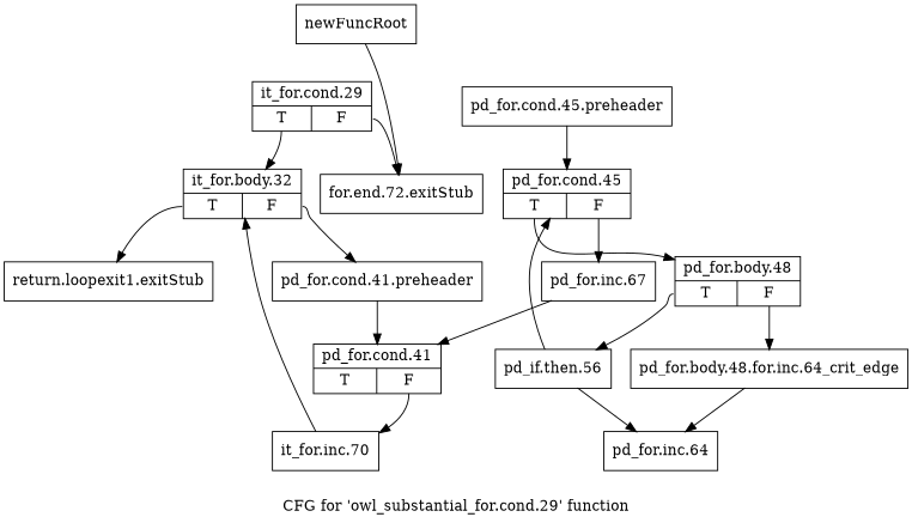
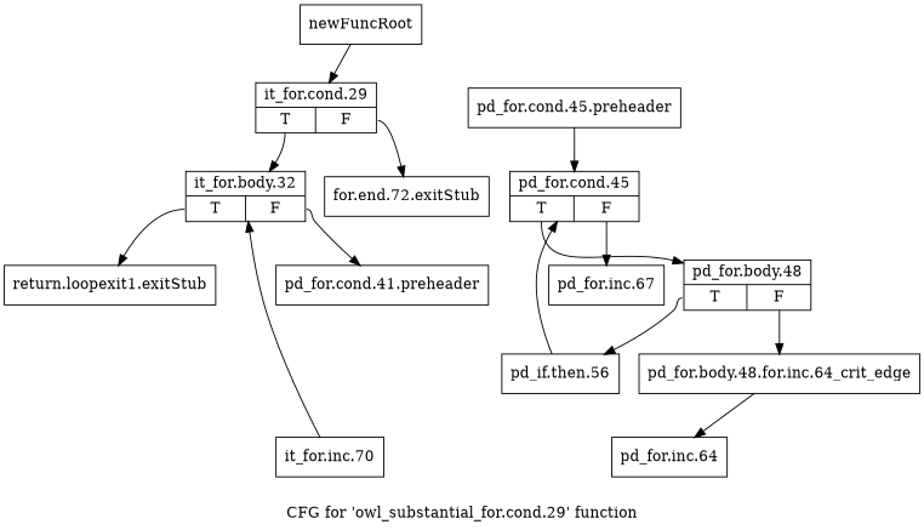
  digraph {
    label="CFG for 'owl_substantial_for.cond.29' function"
    node [shape=record]
    n1 [label="{newFuncRoot}"]
    n2 [label="{it_for.cond.29|{<s0>T|<s1>F}}"]
    n3 [label="{for.end.72.exitStub}"]
    n4 [label="{it_for.body.32|{<s0>T|<s1>F}}"]
    n5 [label="{return.loopexit1.exitStub}"]
    n6 [label="{pd_for.cond.41.preheader}"]
-   n7 [label="{pd_for.cond.41|{<s0>T|<s1>F}}"]
    n8 [label="{it_for.inc.70}"]
    n9 [label="{pd_for.cond.45.preheader}"]
    n10 [label="{pd_for.cond.45|{<s0>T|<s1>F}}"]
    n11 [label="{pd_for.body.48|{<s0>T|<s1>F}}"]
    n12 [label="{pd_for.inc.67}"]
    n13 [label="{pd_if.then.56}"]
    n14 [label="{pd_for.body.48.for.inc.64_crit_edge}"]
    n15 [label="{pd_for.inc.64}"]
-   n1 -> n3
+   n1 -> n2
    n2 -> n3 [tailport=s1]
    n2 -> n4 [tailport=s0]
    n4 -> n5 [tailport=s0]
    n4 -> n6 [tailport=s1]
-   n6 -> n7
-   n7 -> n8 [tailport=s1]
    n8 -> n4
    n9 -> n10
    n10 -> n11 [tailport=s0]
    n10 -> n12 [tailport=s1]
    n11 -> n13 [tailport=s0]
    n11 -> n14 [tailport=s1]
-   n12 -> n7
    n13 -> n10
-   n13 -> n15
    n14 -> n15
  }
